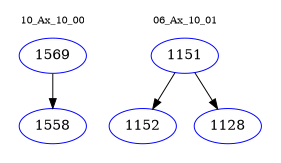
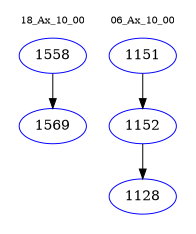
  digraph {
    node [color=blue]
    edge [color=black]
    n1 [label=1558]
    n2 [label=1569]
    n3 [label=1152]
    n4 [label=1128]
    n5 [label=1151]
    subgraph cluster_1 {
      color=white
      fontsize=10
-     label="10_Ax_10_00"
+     label="18_Ax_10_00"
      n1
      n2
    }
    subgraph cluster_2 {
      color=white
      fontsize=10
-     label="06_Ax_10_01"
+     label="06_Ax_10_00"
      n3
      n4
      n5
    }
-   n2 -> n1
-   n5 -> n4
+   n1 -> n2
+   n3 -> n4
    n5 -> n3
  }
